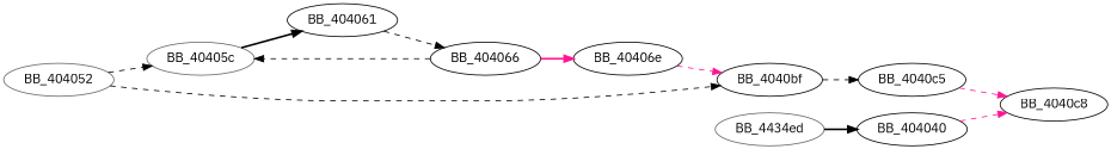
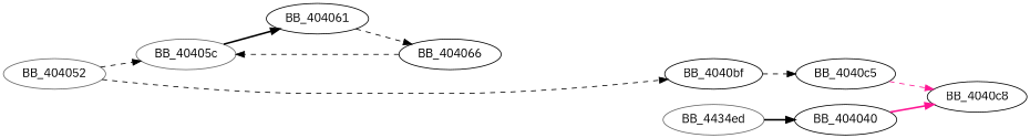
  digraph {
    fontname="IBM Plex Sans"
    rankdir=LR
    node [color=black fontname="IBM Plex Sans"]
    edge [color=black fontname="IBM Plex Sans" style=dashed]
    BB_404040
    BB_4040c8
    BB_404052 [color=gray40]
    BB_40405c [color=gray40]
    BB_4040bf
    BB_404061
    BB_4040c5
    BB_404066
-   BB_40406e
    BB_4434ed [color=gray40]
-   BB_404040 -> BB_4040c8 [color=deeppink]
+   BB_404040 -> BB_4040c8 [color=deeppink style=bold]
    BB_404052 -> BB_40405c
    BB_404052 -> BB_4040bf
    BB_40405c -> BB_404061 [style=bold]
    BB_4040bf -> BB_4040c5
    BB_404061 -> BB_404066
    BB_4040c5 -> BB_4040c8 [color=deeppink]
    BB_404066 -> BB_40405c
-   BB_404066 -> BB_40406e [color=deeppink style=bold]
-   BB_40406e -> BB_4040bf [color=deeppink]
    BB_4434ed -> BB_404040 [style=bold]
  }
